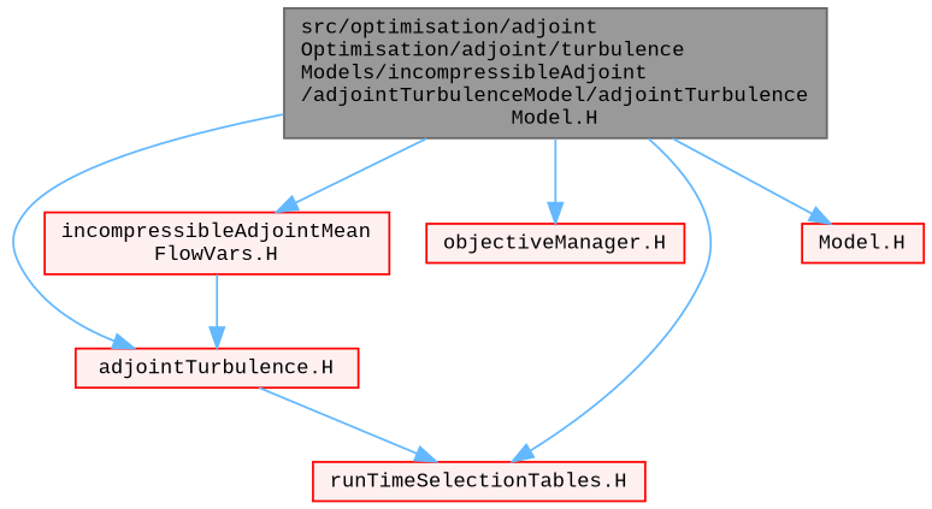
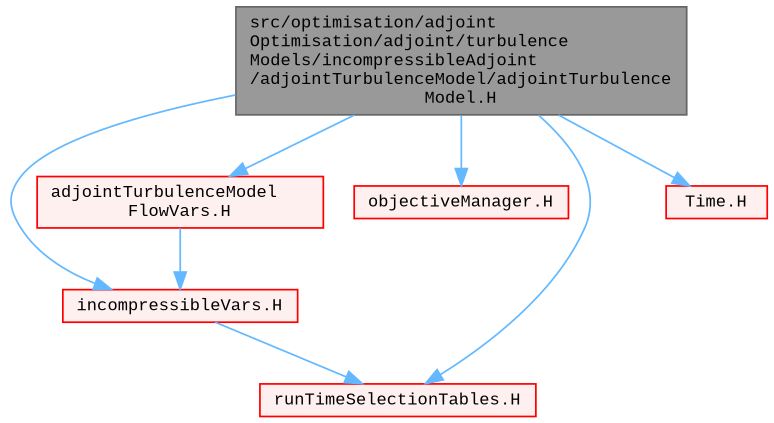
  digraph {
    fontname="Liberation Mono"
    node [color=red fillcolor="#FFF0F0" fontname="Liberation Mono" fontsize=10 shape=box style=filled]
    edge [color=steelblue1 fontname="Liberation Mono" fontsize=10 labelfontname=Helvetica labelfontsize=10 style=solid]
    n1 [color=gray40 fillcolor=grey60 fontcolor=black height=0.2 label="src/optimisation/adjoint\lOptimisation/adjoint/turbulence\lModels/incompressibleAdjoint\l/adjointTurbulenceModel/adjointTurbulence\lModel.H" width=0.4]
-   n2 [height=0.2 label="adjointTurbulence.H" width=0.4]
-   n3 [height=0.2 label="incompressibleAdjointMean\lFlowVars.H" width=0.4]
+   n2 [height=0.2 label="incompressibleVars.H" width=0.4]
+   n3 [height=0.2 label="adjointTurbulenceModel\lFlowVars.H" width=0.4]
    n4 [height=0.2 label="objectiveManager.H" width=0.4]
    n5 [height=0.2 label="runTimeSelectionTables.H" width=0.4]
-   n6 [height=0.2 label="Model.H" width=0.4]
+   n6 [height=0.2 label="Time.H" width=0.4]
    n1 -> n2
    n1 -> n3
    n1 -> n4
    n1 -> n5
    n1 -> n6
    n2 -> n5
    n3 -> n2
  }
